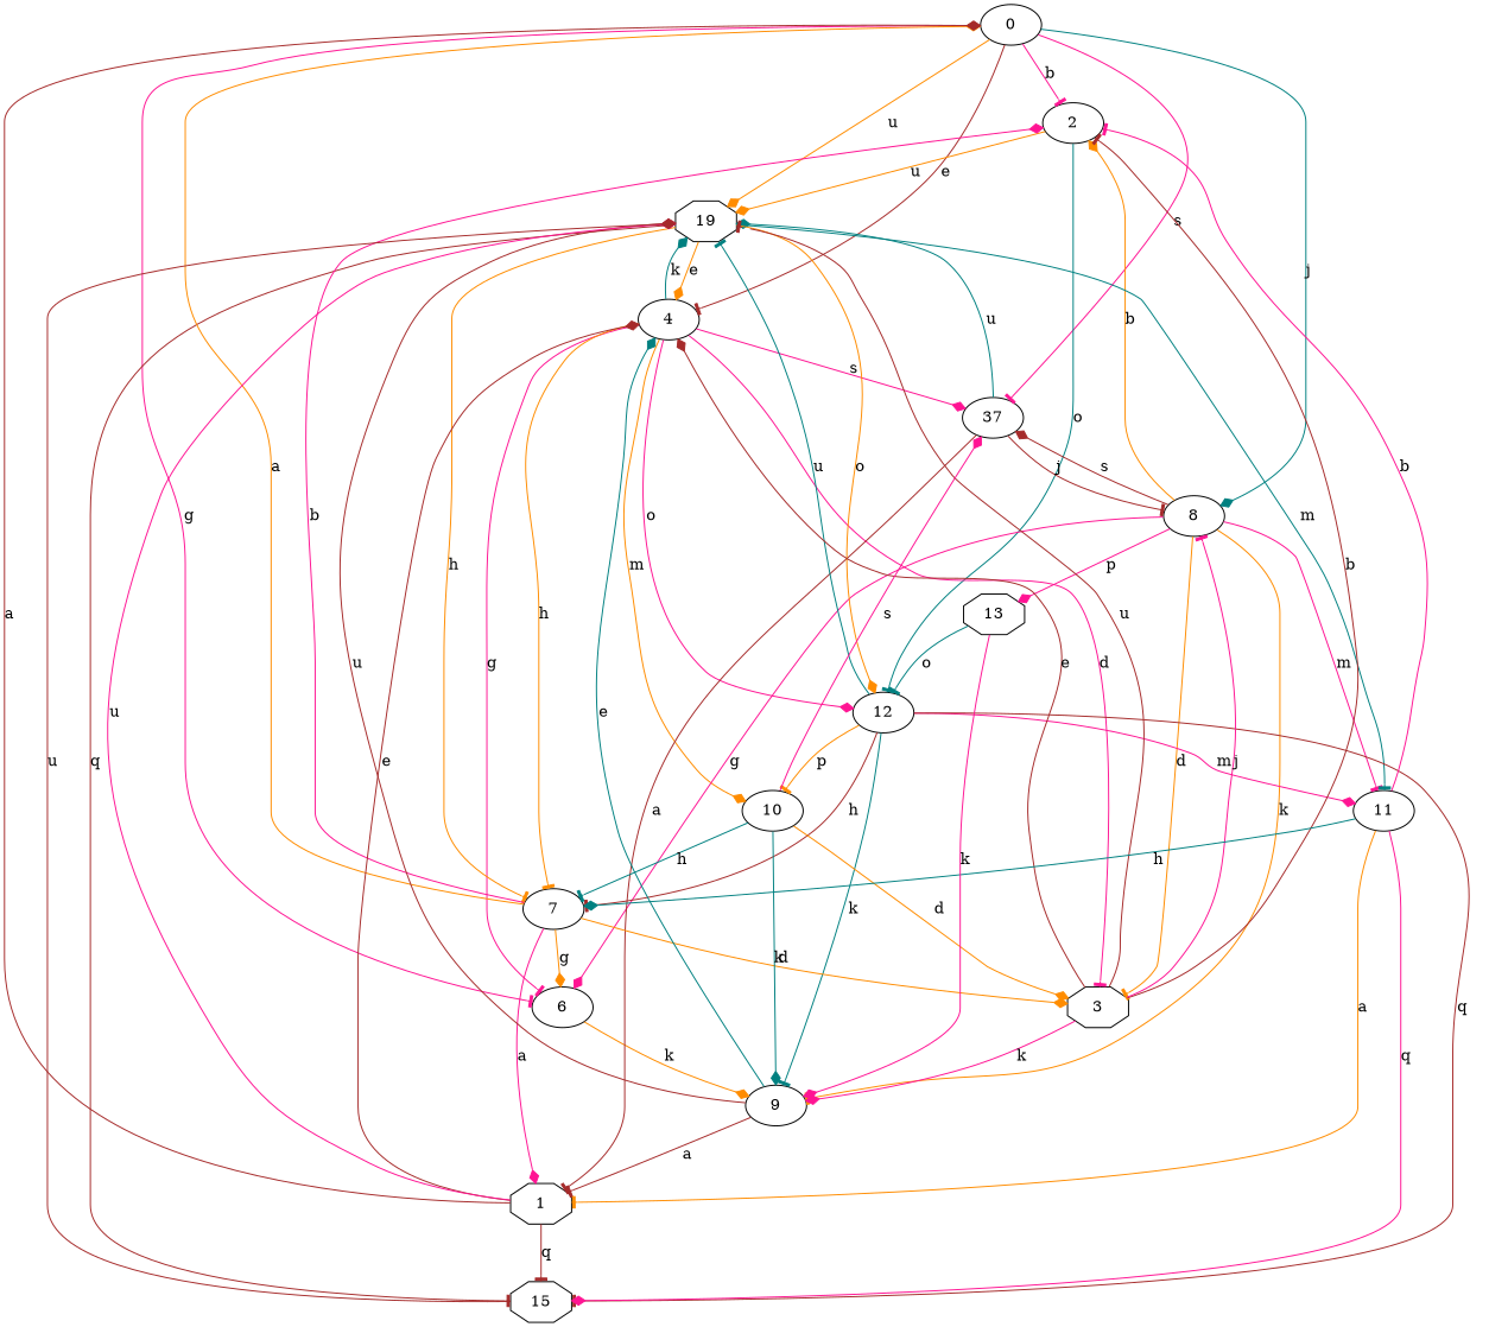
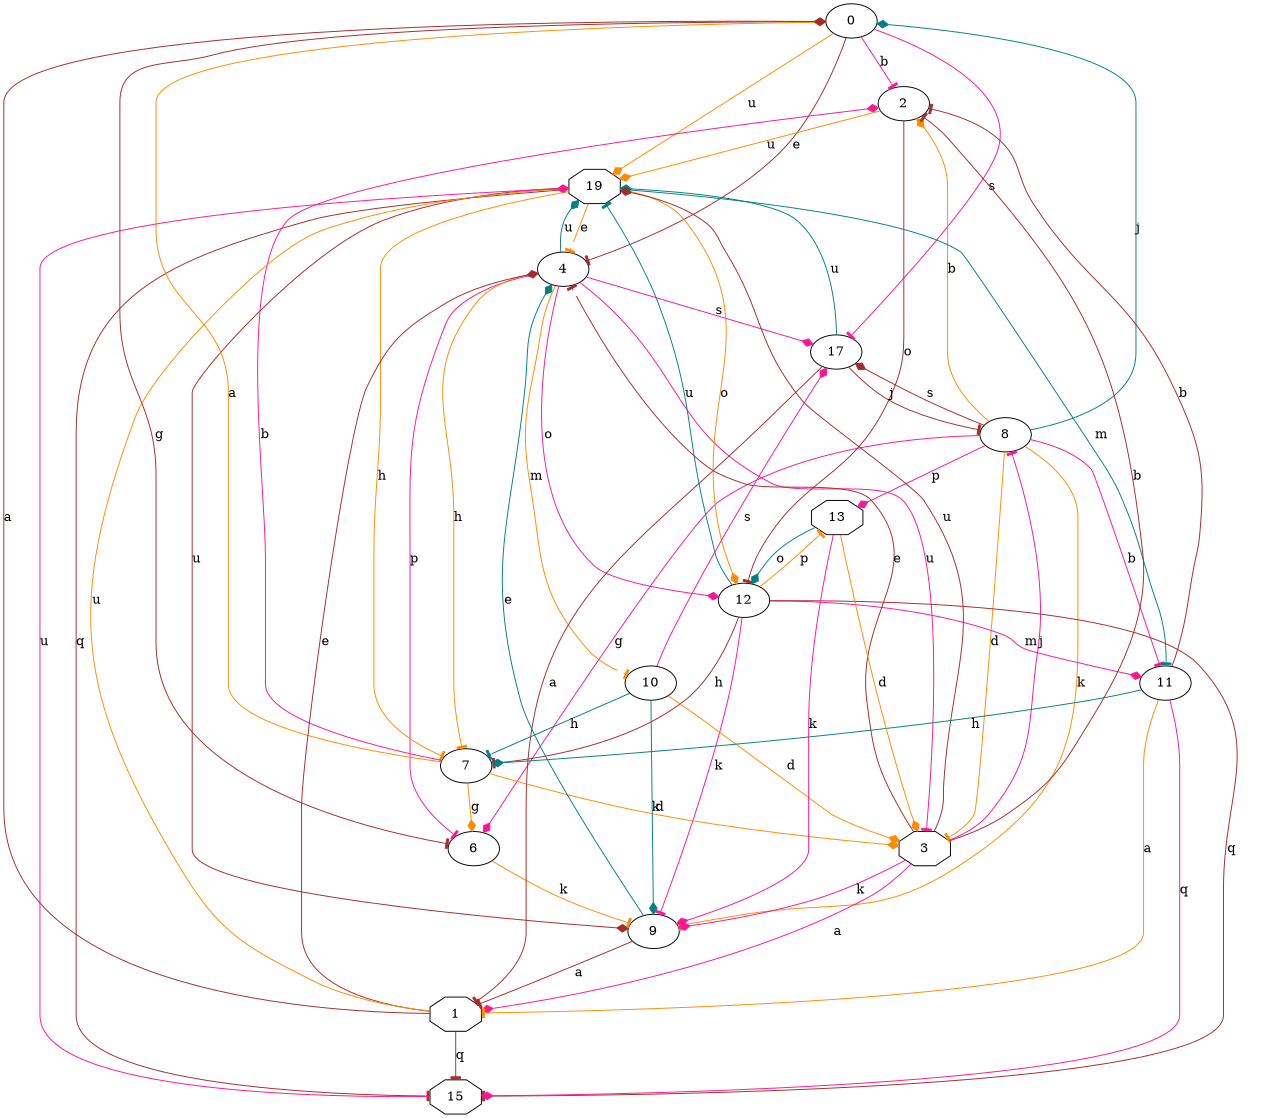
  strict digraph {
    node [shape=ellipse]
    edge [arrowhead=diamond color=deeppink]
    0
    2
    4
    6
    8
-   17 [label=37]
+   17
    19 [shape=octagon]
    12
    3 [shape=octagon]
    7
    10
    9
    11
    13 [shape=octagon]
    1 [shape=octagon]
    15 [shape=octagon]
    0 -> 2 [arrowhead=tee label=b]
    0 -> 4 [arrowhead=tee color=brown label=e]
-   0 -> 6 [arrowhead=tee label=g]
-   0 -> 8 [color=teal label=j]
+   0 -> 6 [arrowhead=tee color=brown label=g]
+   8 -> 0 [color=teal label=j]
    0 -> 17 [arrowhead=tee label=s]
    0 -> 19 [color=darkorange label=u]
    2 -> 19 [color=darkorange label=u]
-   2 -> 12 [arrowhead=tee color=teal label=o]
-   4 -> 6 [arrowhead=tee label=g]
+   2 -> 12 [arrowhead=tee color=brown label=o]
+   4 -> 6 [arrowhead=tee label=p]
    4 -> 17 [label=s]
-   4 -> 19 [color=teal label=k]
+   4 -> 19 [color=teal label=u]
    4 -> 12 [label=o]
-   4 -> 3 [arrowhead=tee label=d]
+   4 -> 3 [arrowhead=tee label=u]
    4 -> 7 [arrowhead=tee color=darkorange label=h]
-   4 -> 10 [color=darkorange label=m]
-   6 -> 9 [color=darkorange label=k]
+   4 -> 10 [arrowhead=tee color=darkorange label=m]
+   6 -> 9 [arrowhead=tee color=darkorange label=k]
    8 -> 2 [color=darkorange label=b]
    8 -> 6 [label=g]
    8 -> 17 [color=brown label=s]
    8 -> 3 [arrowhead=tee color=darkorange label=d]
    8 -> 9 [arrowhead=tee color=darkorange label=k]
-   8 -> 11 [arrowhead=tee label=m]
+   8 -> 11 [arrowhead=tee label=b]
    8 -> 13 [label=p]
    17 -> 8 [arrowhead=tee color=brown label=j]
    17 -> 19 [color=teal label=u]
    17 -> 1 [arrowhead=tee color=brown label=a]
-   19 -> 4 [color=darkorange label=e]
+   19 -> 4 [arrowhead=tee color=darkorange label=e]
    19 -> 12 [color=darkorange label=o]
    19 -> 7 [arrowhead=tee color=darkorange label=h]
    19 -> 11 [arrowhead=tee color=teal label=m]
    19 -> 15 [arrowhead=tee color=brown label=q]
    12 -> 19 [arrowhead=tee color=teal label=u]
    12 -> 7 [arrowhead=tee color=brown label=h]
-   12 -> 9 [arrowhead=tee color=teal label=k]
+   12 -> 9 [arrowhead=tee label=k]
    12 -> 11 [label=m]
-   12 -> 10 [arrowhead=tee color=darkorange label=p]
+   12 -> 13 [arrowhead=tee color=darkorange label=p]
    12 -> 15 [arrowhead=tee color=brown label=q]
    3 -> 2 [arrowhead=tee color=brown label=b]
-   3 -> 4 [color=brown label=e]
+   3 -> 4 [arrowhead=tee color=brown label=e]
    3 -> 8 [arrowhead=tee label=j]
-   3 -> 19 [arrowhead=tee color=brown label=u]
+   3 -> 19 [color=brown label=u]
    3 -> 9 [label=k]
    7 -> 0 [color=darkorange label=a]
    7 -> 2 [label=b]
    7 -> 6 [color=darkorange label=g]
    7 -> 3 [color=darkorange label=d]
-   7 -> 1 [label=a]
+   3 -> 1 [label=a]
    10 -> 17 [label=s]
    10 -> 3 [color=darkorange label=d]
    10 -> 7 [arrowhead=tee color=teal label=h]
    10 -> 9 [color=teal label=k]
    9 -> 4 [color=teal label=e]
-   9 -> 19 [color=brown label=u]
+   19 -> 9 [color=brown label=u]
    9 -> 1 [arrowhead=tee color=brown label=a]
-   11 -> 2 [arrowhead=tee label=b]
+   11 -> 2 [arrowhead=tee color=brown label=b]
    11 -> 7 [color=teal label=h]
    11 -> 1 [arrowhead=tee color=darkorange label=a]
    11 -> 15 [label=q]
-   13 -> 12 [arrowhead=tee color=teal label=o]
+   13 -> 12 [color=teal label=o]
+   13 -> 3 [color=darkorange label=d]
    13 -> 9 [label=k]
    1 -> 0 [color=brown label=a]
    1 -> 4 [color=brown label=e]
-   1 -> 19 [label=u]
+   1 -> 19 [color=darkorange label=u]
    1 -> 15 [arrowhead=tee color=brown label=q]
-   15 -> 19 [color=brown label=u]
+   15 -> 19 [label=u]
  }
